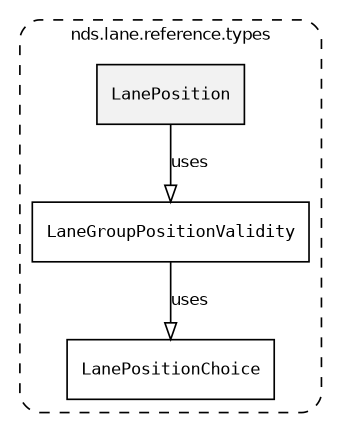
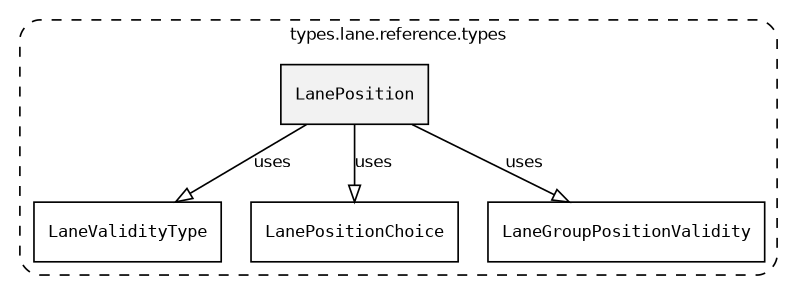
  digraph {
    fontname="DejaVu Sans"
    fontsize=10
    rankdir=TB
    node [fontname="DejaVu Sans" fontsize=10 shape=box]
    edge [arrowhead=onormal fontname="DejaVu Sans" fontsize=10]
    n1 [fillcolor="#0000000D" label=<<font face="monospace"><table align="center" border="0" cellspacing="0" cellpadding="0"><tr><td href="../../../content/packages/nds.lane.reference.types.html#Structure-LanePosition" title="Structure defined in nds.lane.reference.types">LanePosition</td></tr></table></font>> style=filled]
+   n2 [label=<<font face="monospace"><table align="center" border="0" cellspacing="0" cellpadding="0"><tr><td href="../../../content/packages/nds.lane.reference.types.html#Enum-LaneValidityType" title="Enum defined in nds.lane.reference.types">LaneValidityType</td></tr></table></font>>]
    n3 [label=<<font face="monospace"><table align="center" border="0" cellspacing="0" cellpadding="0"><tr><td href="../../../content/packages/nds.lane.reference.types.html#Choice-LanePositionChoice" title="Choice defined in nds.lane.reference.types">LanePositionChoice</td></tr></table></font>>]
    n4 [label=<<font face="monospace"><table align="center" border="0" cellspacing="0" cellpadding="0"><tr><td href="../../../content/packages/nds.lane.reference.types.html#Structure-LaneGroupPositionValidity" title="Structure defined in nds.lane.reference.types">LaneGroupPositionValidity</td></tr></table></font>>]
    subgraph cluster_1 {
-     label="nds.lane.reference.types"
+     label="types.lane.reference.types"
      style="dashed, rounded"
      n1
+     n2
      n3
      n4
    }
-   n4 -> n3 [label=uses]
+   n1 -> n2 [label=uses]
+   n1 -> n3 [label=uses]
    n1 -> n4 [label=uses]
  }
